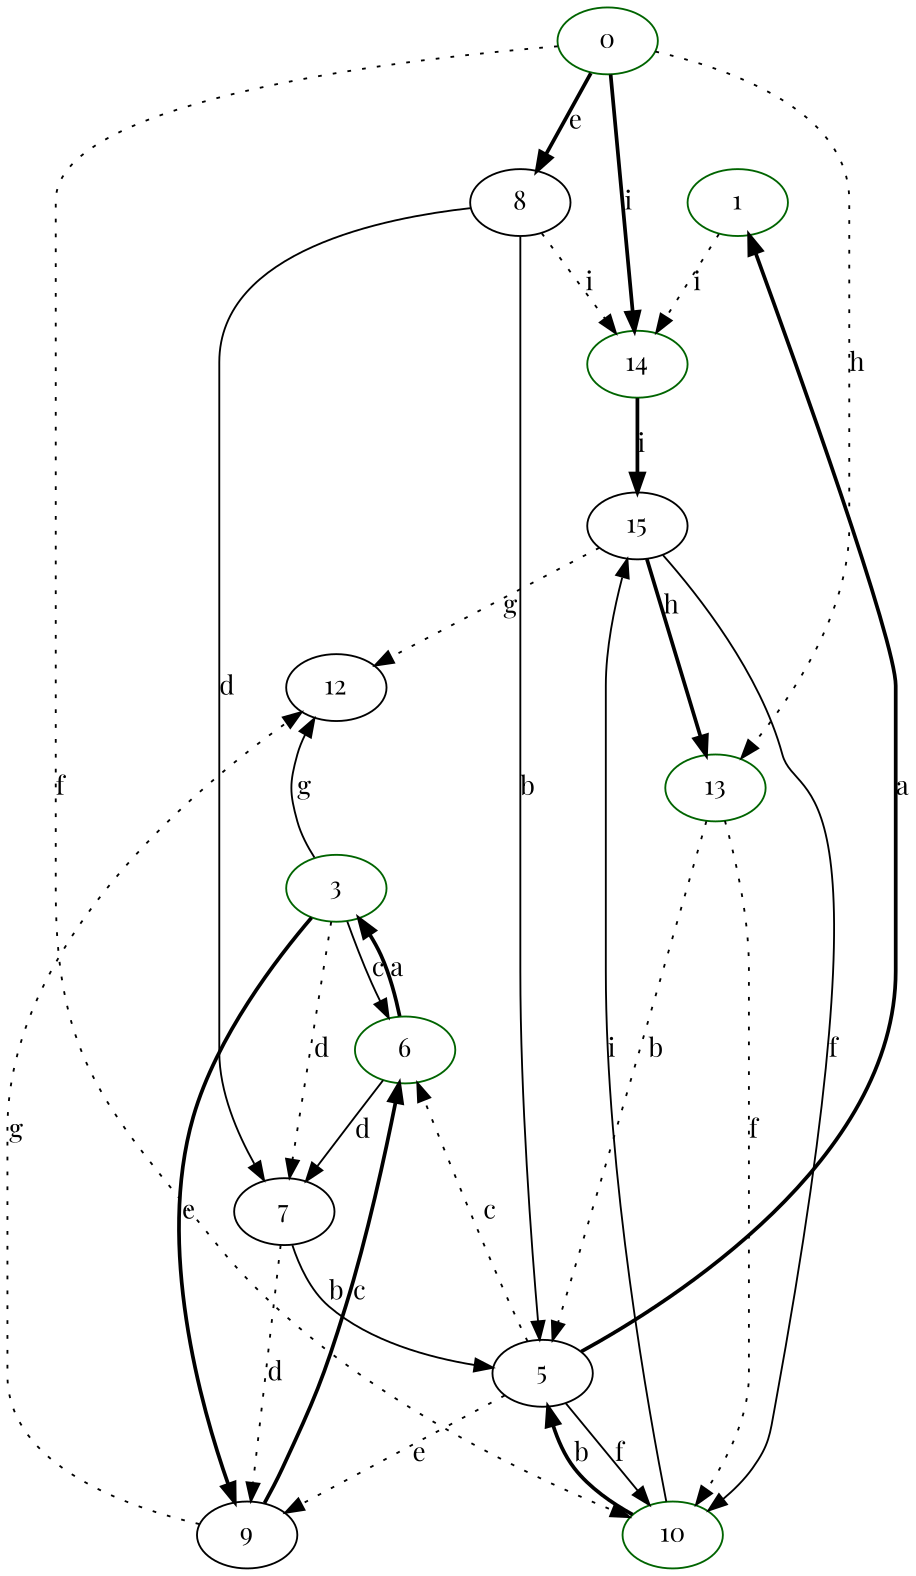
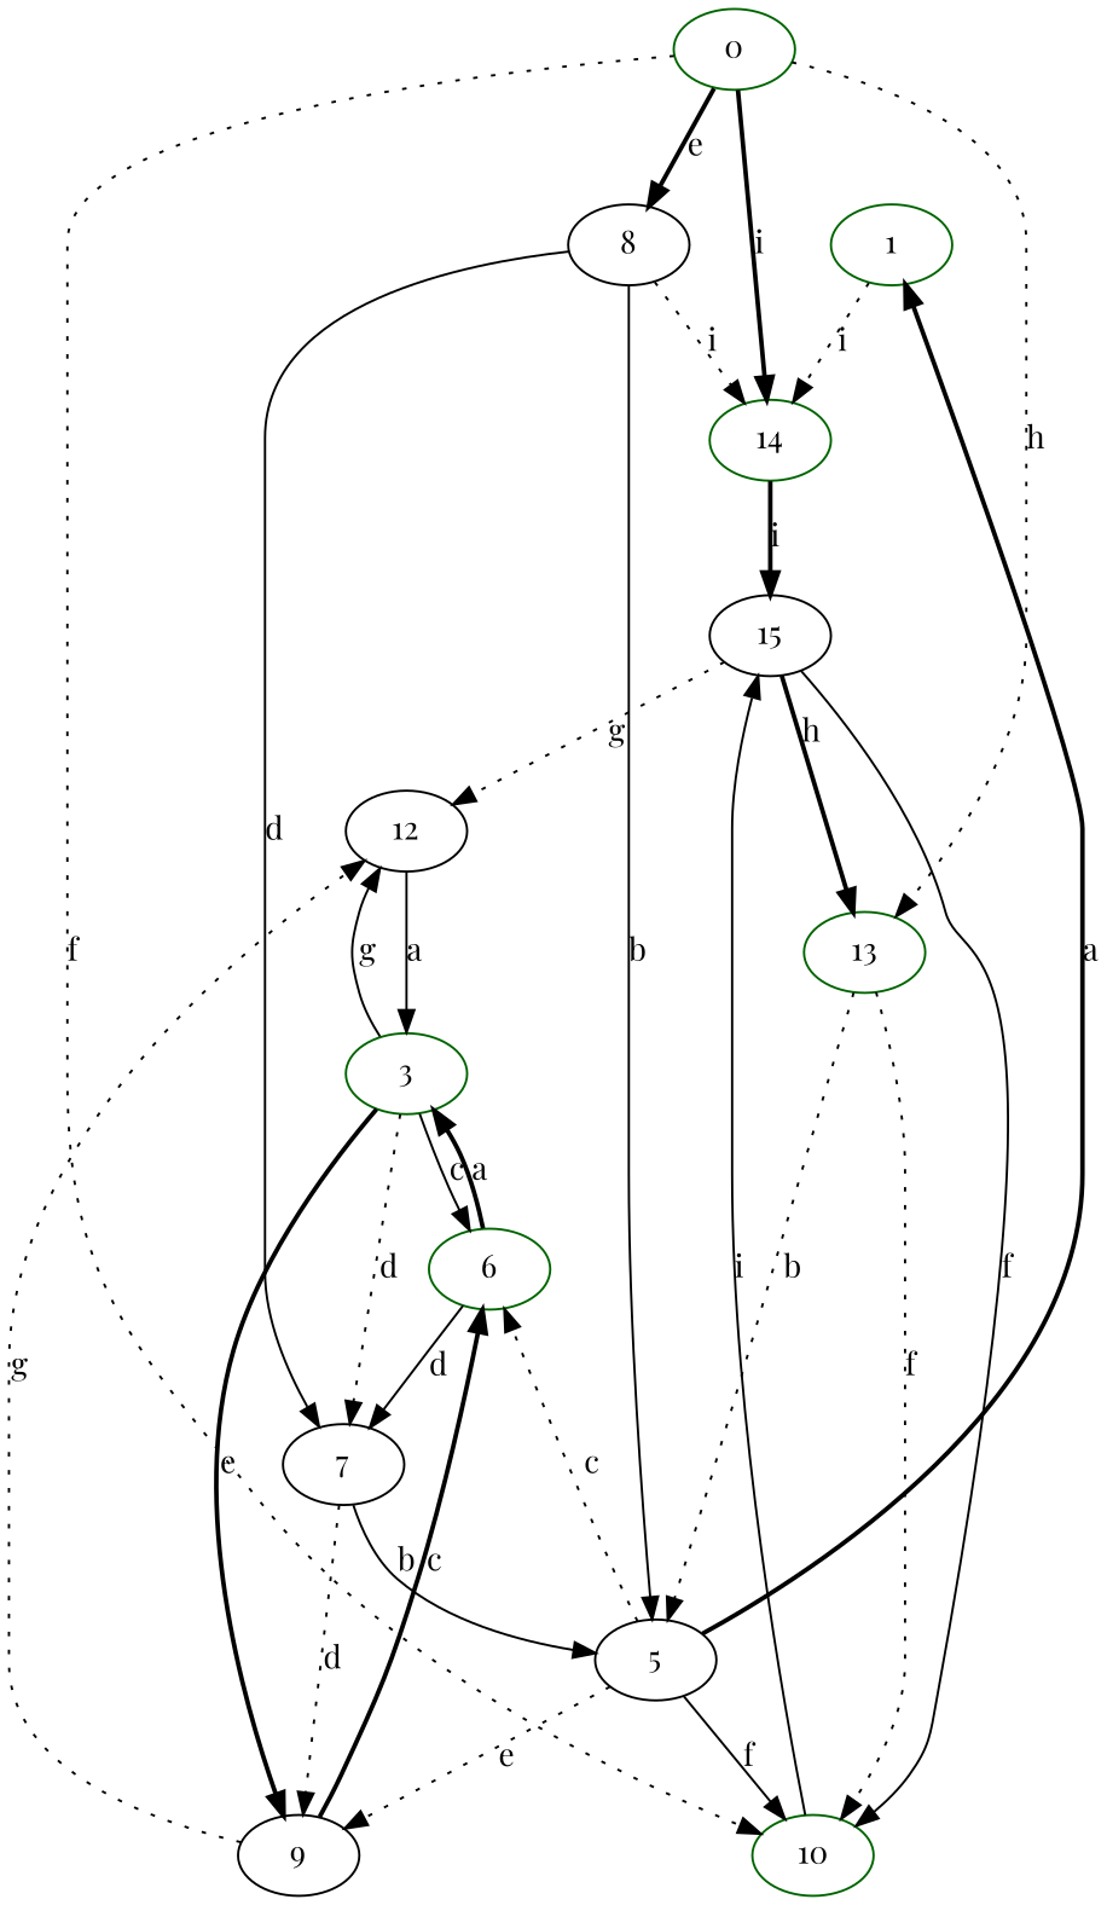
  strict digraph {
    fontname="Playfair Display"
    node [color=darkgreen fontname="Playfair Display"]
    edge [fontname="Playfair Display" style=dotted]
    1
    14
    15 [color=black]
    3
    6
    7 [color=black]
    9 [color=black]
    12 [color=black]
    5 [color=black]
    10
    0
    8 [color=black]
    13
    1 -> 14 [label=i]
    14 -> 15 [label=i style=bold]
    15 -> 12 [label=g]
    15 -> 10 [label=f style=solid]
    15 -> 13 [label=h style=bold]
    3 -> 6 [label=c style=solid]
    3 -> 7 [label=d]
    3 -> 9 [label=e style=bold]
    3 -> 12 [label=g style=solid]
    6 -> 3 [label=a style=bold]
    6 -> 7 [label=d style=solid]
    7 -> 9 [label=d]
    7 -> 5 [label=b style=solid]
    9 -> 6 [label=c style=bold]
    9 -> 12 [label=g]
+   12 -> 3 [label=a style=solid]
    5 -> 1 [label=a style=bold]
    5 -> 6 [label=c]
    5 -> 9 [label=e]
    5 -> 10 [label=f style=solid]
    10 -> 15 [label=i style=solid]
-   10 -> 5 [label=b style=bold]
    0 -> 14 [label=i style=bold]
    0 -> 10 [label=f]
    0 -> 8 [label=e style=bold]
    0 -> 13 [label=h]
    8 -> 14 [label=i]
    8 -> 7 [label=d style=solid]
    8 -> 5 [label=b style=solid]
    13 -> 5 [label=b]
    13 -> 10 [label=f]
  }
